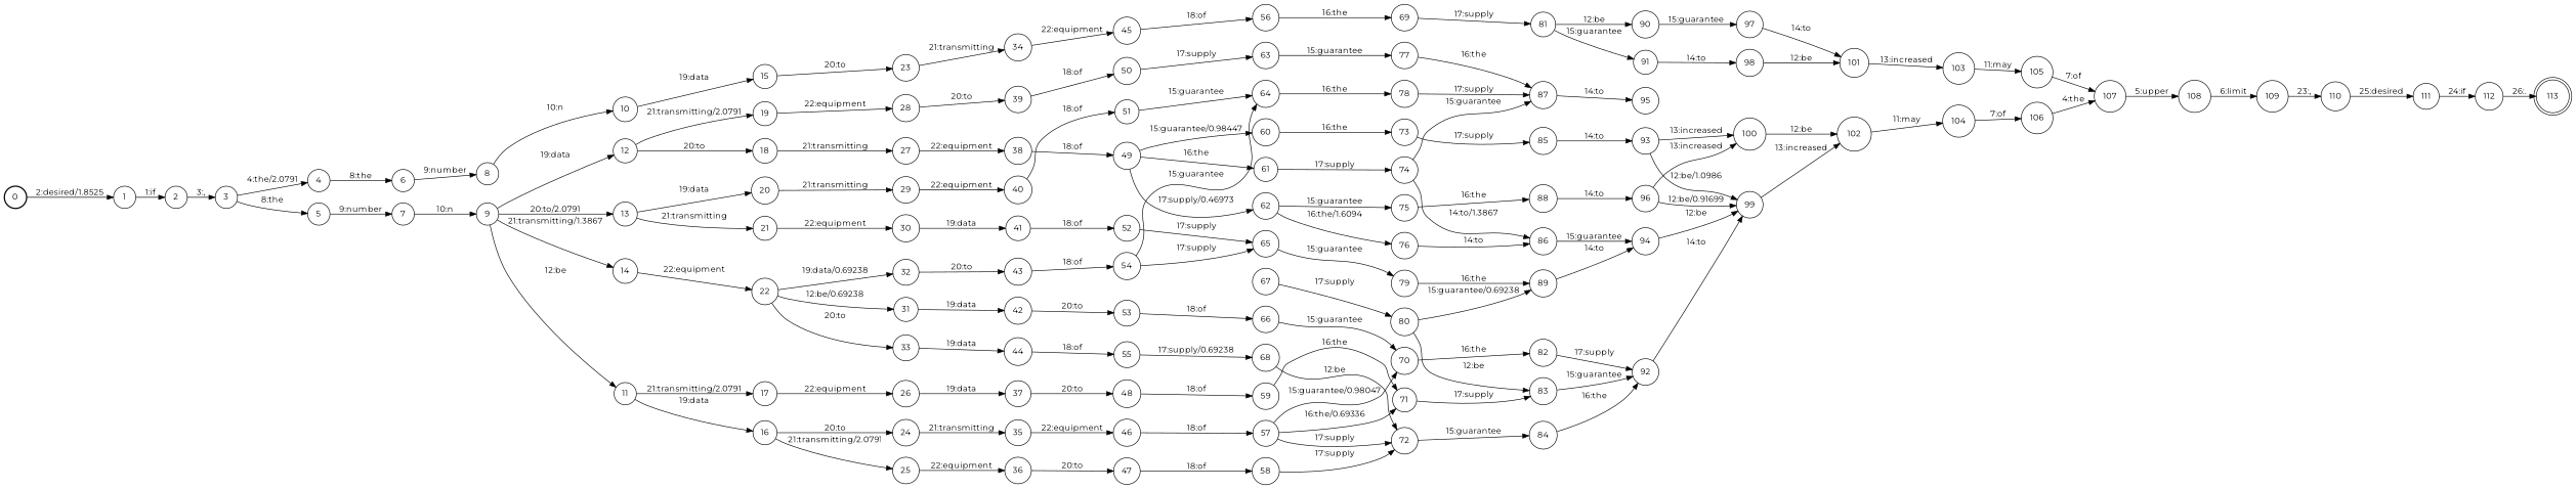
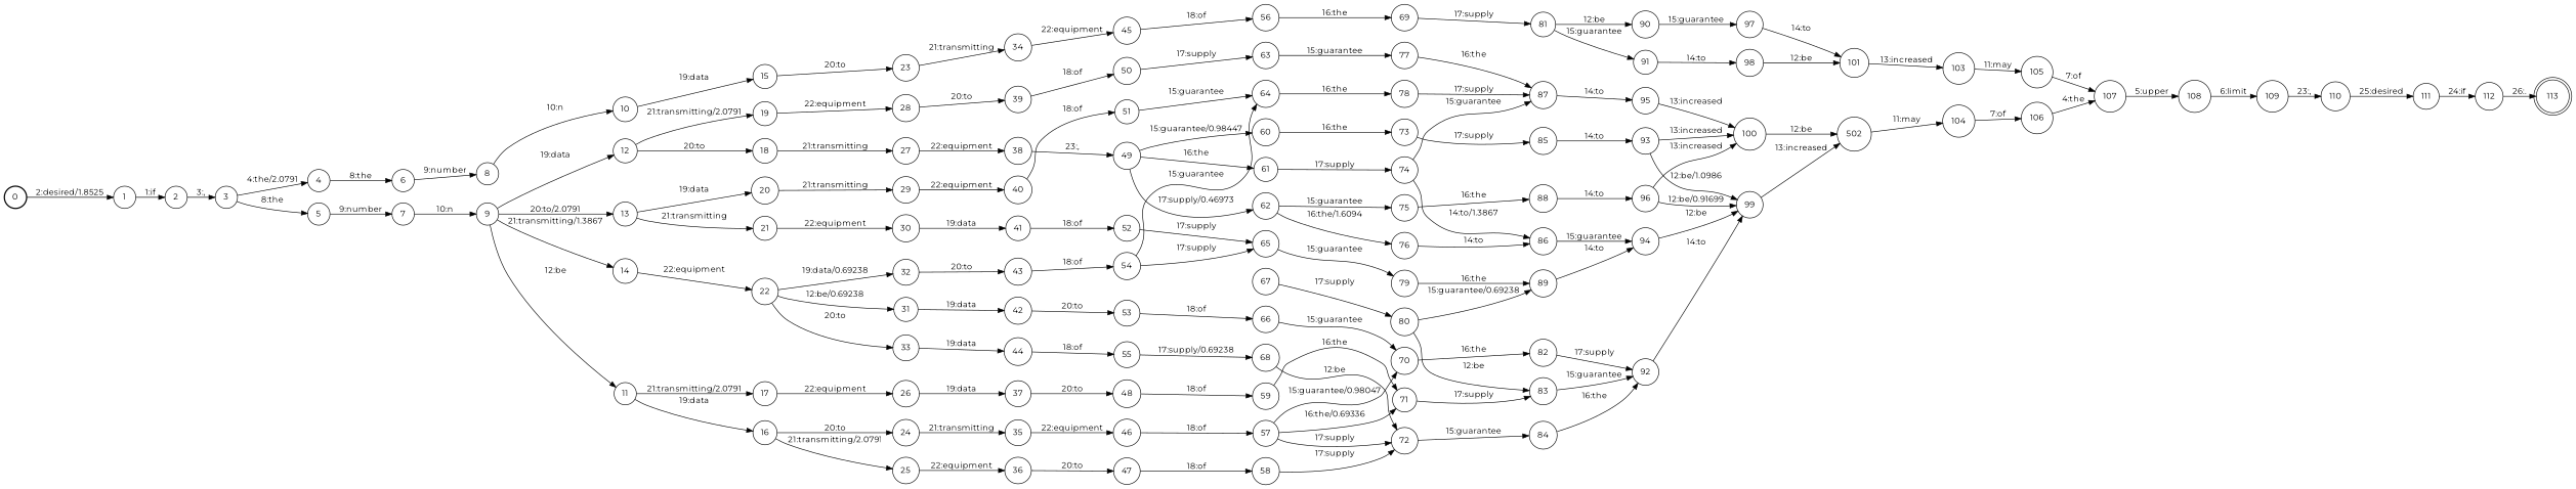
  digraph {
    fontname=Montserrat
    nodesep=0.25
    rankdir=LR
    ranksep=0.4
    node [fontname=Montserrat fontsize=14 shape=circle style=solid]
    edge [fontname=Montserrat fontsize=14]
    n1 [label=0 style=bold]
    n2 [label=1]
    n3 [label=2]
    n4 [label=3]
    n5 [label=4]
    n6 [label=5]
    n7 [label=6]
    n8 [label=7]
    n9 [label=8]
    n10 [label=9]
    n11 [label=10]
    n12 [label=11]
    n13 [label=12]
    n14 [label=13]
    n15 [label=14]
    n16 [label=15]
    n17 [label=16]
    n18 [label=17]
    n19 [label=18]
    n20 [label=19]
    n21 [label=20]
    n22 [label=21]
    n23 [label=22]
    n24 [label=23]
    n25 [label=24]
    n26 [label=25]
    n27 [label=26]
    n28 [label=27]
    n29 [label=28]
    n30 [label=29]
    n31 [label=30]
    n32 [label=31]
    n33 [label=32]
    n34 [label=33]
    n35 [label=34]
    n36 [label=35]
    n37 [label=36]
    n38 [label=37]
    n39 [label=38]
    n40 [label=39]
    n41 [label=40]
    n42 [label=41]
    n43 [label=42]
    n44 [label=43]
    n45 [label=44]
    n46 [label=45]
    n47 [label=46]
    n48 [label=47]
    n49 [label=48]
    n50 [label=49]
    n51 [label=50]
    n52 [label=51]
    n53 [label=52]
    n54 [label=53]
    n55 [label=54]
    n56 [label=55]
    n57 [label=56]
    n58 [label=57]
    n59 [label=58]
    n60 [label=59]
    n61 [label=61]
    n62 [label=60]
    n63 [label=62]
    n64 [label=63]
    n65 [label=64]
    n66 [label=65]
    n67 [label=66]
    n68 [label=68]
    n69 [label=69]
    n70 [label=71]
    n71 [label=70]
    n72 [label=72]
    n73 [label=74]
    n74 [label=73]
    n75 [label=76]
    n76 [label=75]
    n77 [label=77]
    n78 [label=78]
    n79 [label=79]
    n80 [label=67]
    n81 [label=80]
    n82 [label=81]
    n83 [label=83]
    n84 [label=82]
    n85 [label=84]
    n86 [label=87]
    n87 [label=86]
    n88 [label=85]
    n89 [label=88]
    n90 [label=89]
    n91 [label=90]
    n92 [label=91]
    n93 [label=92]
    n94 [label=93]
    n95 [label=95]
    n96 [label=94]
    n97 [label=96]
    n98 [label=97]
    n99 [label=98]
    n100 [label=99]
    n101 [label=100]
    n102 [label=101]
-   n103 [label=102]
+   n103 [label=502]
    n104 [label=103]
    n105 [label=104]
    n106 [label=105]
    n107 [label=106]
    n108 [label=107]
    n109 [label=108]
    n110 [label=109]
    n111 [label=110]
    n112 [label=111]
    n113 [label=112]
    n114 [label=113 shape=doublecircle]
    n1 -> n2 [label="2:desired/1.8525"]
    n2 -> n3 [label="1:if"]
    n3 -> n4 [label="3:,"]
    n4 -> n5 [label="4:the/2.0791"]
    n4 -> n6 [label="8:the"]
    n5 -> n7 [label="8:the"]
    n6 -> n8 [label="9:number"]
    n7 -> n9 [label="9:number"]
    n8 -> n10 [label="10:n"]
    n9 -> n11 [label="10:n"]
    n10 -> n12 [label="12:be"]
    n10 -> n13 [label="19:data"]
    n10 -> n14 [label="20:to/2.0791"]
    n10 -> n15 [label="21:transmitting/1.3867"]
    n11 -> n16 [label="19:data"]
    n12 -> n17 [label="19:data"]
    n12 -> n18 [label="21:transmitting/2.0791"]
    n13 -> n19 [label="20:to"]
    n13 -> n20 [label="21:transmitting/2.0791"]
    n14 -> n21 [label="19:data"]
    n14 -> n22 [label="21:transmitting"]
    n15 -> n23 [label="22:equipment"]
    n16 -> n24 [label="20:to"]
    n17 -> n25 [label="20:to"]
    n17 -> n26 [label="21:transmitting/2.0791"]
    n18 -> n27 [label="22:equipment"]
    n19 -> n28 [label="21:transmitting"]
    n20 -> n29 [label="22:equipment"]
    n21 -> n30 [label="21:transmitting"]
    n22 -> n31 [label="22:equipment"]
    n23 -> n32 [label="12:be/0.69238"]
    n23 -> n33 [label="19:data/0.69238"]
    n23 -> n34 [label="20:to"]
    n24 -> n35 [label="21:transmitting"]
    n25 -> n36 [label="21:transmitting"]
    n26 -> n37 [label="22:equipment"]
    n27 -> n38 [label="19:data"]
    n28 -> n39 [label="22:equipment"]
    n29 -> n40 [label="20:to"]
    n30 -> n41 [label="22:equipment"]
    n31 -> n42 [label="19:data"]
    n32 -> n43 [label="19:data"]
    n33 -> n44 [label="20:to"]
    n34 -> n45 [label="19:data"]
    n35 -> n46 [label="22:equipment"]
    n36 -> n47 [label="22:equipment"]
    n37 -> n48 [label="20:to"]
    n38 -> n49 [label="20:to"]
-   n39 -> n50 [label="18:of"]
+   n39 -> n50 [label="23:,"]
    n40 -> n51 [label="18:of"]
    n41 -> n52 [label="18:of"]
    n42 -> n53 [label="18:of"]
    n43 -> n54 [label="20:to"]
    n44 -> n55 [label="18:of"]
    n45 -> n56 [label="18:of"]
    n46 -> n57 [label="18:of"]
    n47 -> n58 [label="18:of"]
    n48 -> n59 [label="18:of"]
    n49 -> n60 [label="18:of"]
    n50 -> n61 [label="16:the"]
    n50 -> n62 [label="15:guarantee/0.98447"]
    n50 -> n63 [label="17:supply/0.46973"]
    n51 -> n64 [label="17:supply"]
    n52 -> n65 [label="15:guarantee"]
    n53 -> n66 [label="17:supply"]
    n54 -> n67 [label="18:of"]
    n55 -> n65 [label="15:guarantee"]
    n55 -> n66 [label="17:supply"]
    n56 -> n68 [label="17:supply/0.69238"]
    n57 -> n69 [label="16:the"]
    n58 -> n70 [label="16:the/0.69336"]
    n58 -> n71 [label="15:guarantee/0.98047"]
    n58 -> n72 [label="17:supply"]
    n59 -> n72 [label="17:supply"]
    n60 -> n70 [label="16:the"]
    n61 -> n73 [label="17:supply"]
    n62 -> n74 [label="16:the"]
    n63 -> n75 [label="16:the/1.6094"]
    n63 -> n76 [label="15:guarantee"]
    n64 -> n77 [label="15:guarantee"]
    n65 -> n78 [label="16:the"]
    n66 -> n79 [label="15:guarantee"]
    n67 -> n71 [label="15:guarantee"]
    n68 -> n72 [label="12:be"]
    n69 -> n82 [label="17:supply"]
    n70 -> n83 [label="17:supply"]
    n71 -> n84 [label="16:the"]
    n72 -> n85 [label="15:guarantee"]
    n73 -> n86 [label="15:guarantee"]
    n73 -> n87 [label="14:to/1.3867"]
    n74 -> n88 [label="17:supply"]
    n75 -> n87 [label="14:to"]
    n76 -> n89 [label="16:the"]
    n77 -> n86 [label="16:the"]
    n78 -> n86 [label="17:supply"]
    n79 -> n90 [label="16:the"]
    n80 -> n81 [label="17:supply"]
    n81 -> n83 [label="12:be"]
    n81 -> n90 [label="15:guarantee/0.69238"]
    n82 -> n91 [label="12:be"]
    n82 -> n92 [label="15:guarantee"]
    n83 -> n93 [label="15:guarantee"]
    n84 -> n93 [label="17:supply"]
    n85 -> n93 [label="16:the"]
    n86 -> n95 [label="14:to"]
    n87 -> n96 [label="15:guarantee"]
    n88 -> n94 [label="14:to"]
    n89 -> n97 [label="14:to"]
    n90 -> n96 [label="14:to"]
    n91 -> n98 [label="15:guarantee"]
    n92 -> n99 [label="14:to"]
    n93 -> n100 [label="14:to"]
    n94 -> n100 [label="12:be/1.0986"]
    n94 -> n101 [label="13:increased"]
+   n95 -> n101 [label="13:increased"]
    n96 -> n100 [label="12:be"]
    n97 -> n100 [label="12:be/0.91699"]
    n97 -> n101 [label="13:increased"]
    n98 -> n102 [label="14:to"]
    n99 -> n102 [label="12:be"]
    n100 -> n103 [label="13:increased"]
    n101 -> n103 [label="12:be"]
    n102 -> n104 [label="13:increased"]
    n103 -> n105 [label="11:may"]
    n104 -> n106 [label="11:may"]
    n105 -> n107 [label="7:of"]
    n106 -> n108 [label="7:of"]
    n107 -> n108 [label="4:the"]
    n108 -> n109 [label="5:upper"]
    n109 -> n110 [label="6:limit"]
    n110 -> n111 [label="23:,"]
    n111 -> n112 [label="25:desired"]
    n112 -> n113 [label="24:if"]
    n113 -> n114 [label="26:."]
  }
